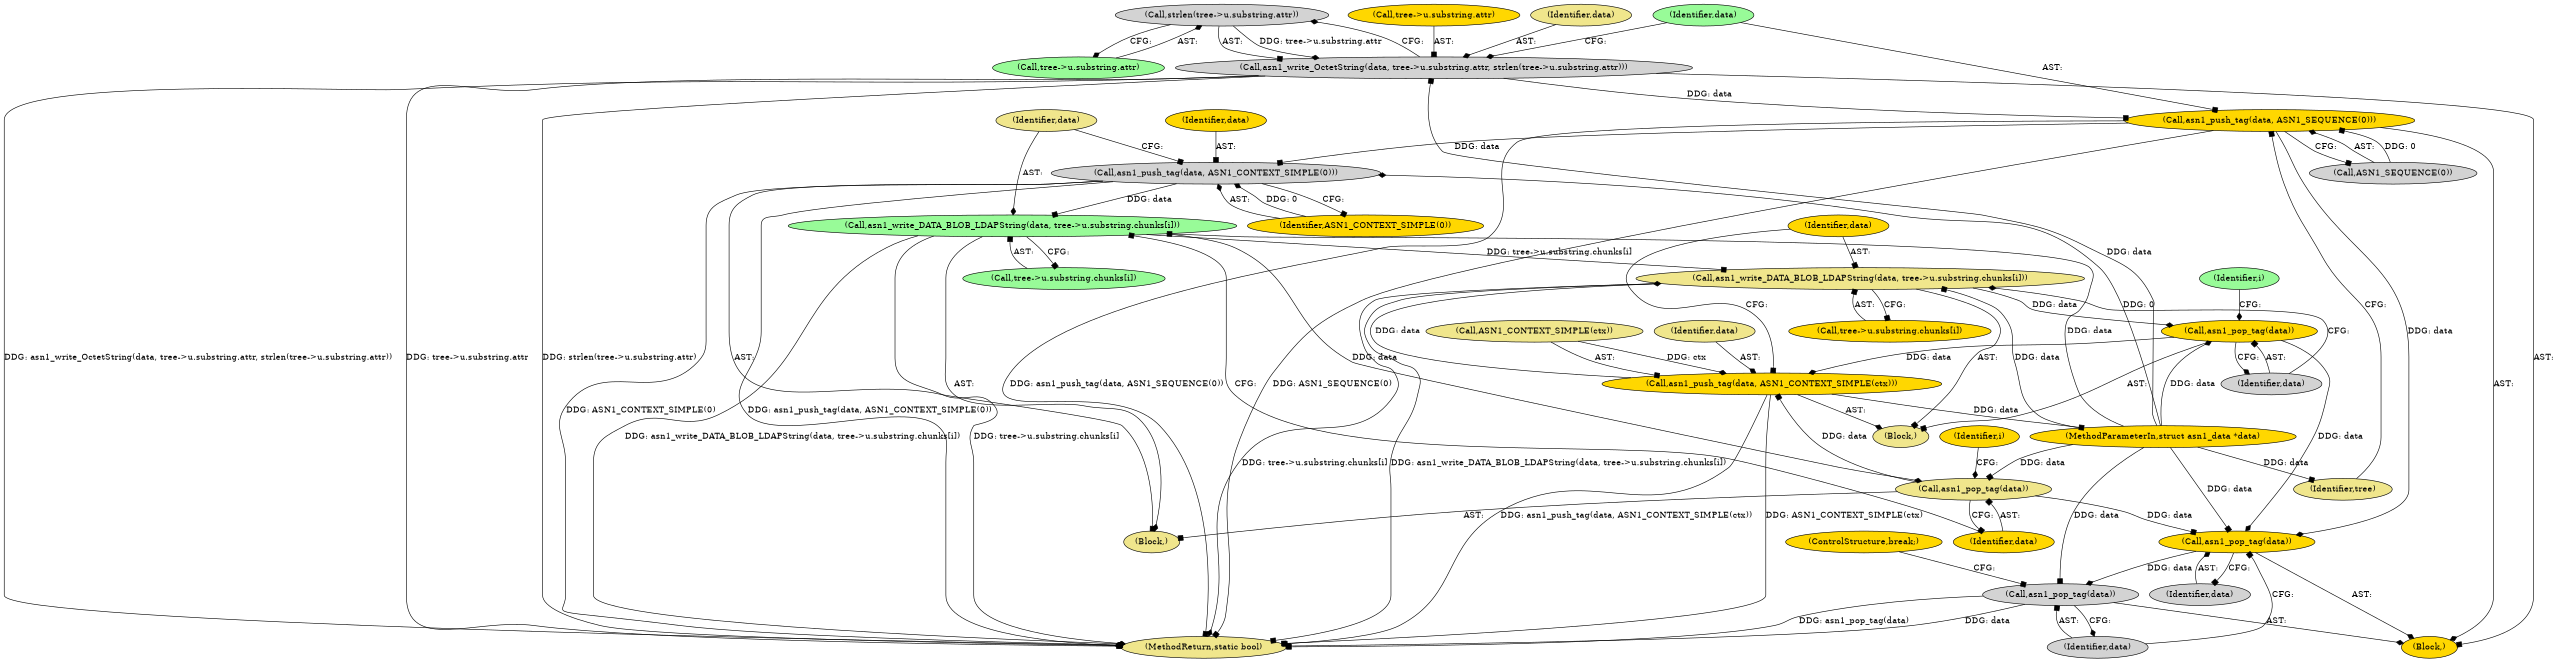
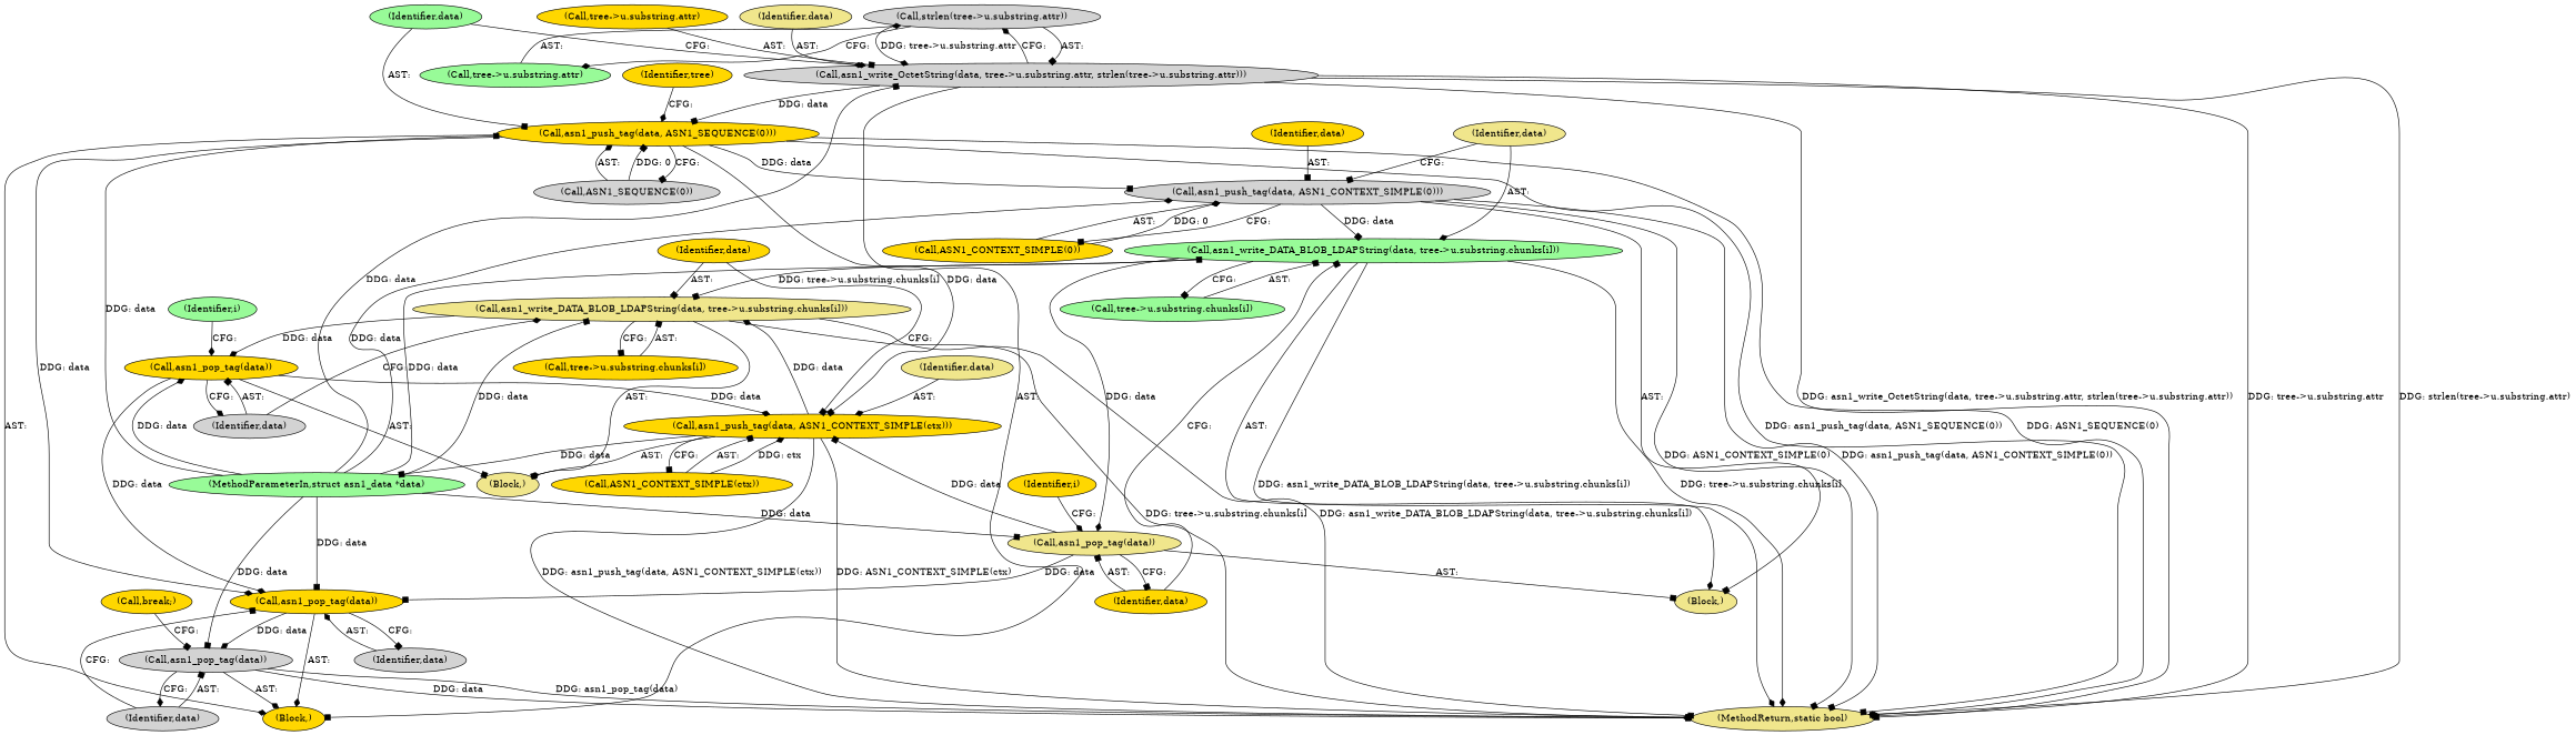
  digraph {
    node [fillcolor=gold style=filled]
    edge [arrowhead=box]
    n1 [fillcolor=lightgrey label="(Call,strlen(tree->u.substring.attr))"]
    n2 [fillcolor=lightgrey label="(Call,asn1_write_OctetString(data, tree->u.substring.attr, strlen(tree->u.substring.attr)))"]
    n3 [fillcolor=palegreen label="(Call,tree->u.substring.attr)"]
    n4 [label="(Call,asn1_push_tag(data, ASN1_SEQUENCE(0)))"]
    n5 [label="(Block,)"]
    n6 [fillcolor=khaki label="(MethodReturn,static bool)"]
    n7 [fillcolor=lightgrey label="(Call,asn1_push_tag(data, ASN1_CONTEXT_SIMPLE(0)))"]
    n8 [label="(Call,asn1_push_tag(data, ASN1_CONTEXT_SIMPLE(ctx)))"]
    n9 [label="(Call,asn1_pop_tag(data))"]
    n10 [fillcolor=lightgrey label="(Call,ASN1_SEQUENCE(0))"]
    n11 [fillcolor=palegreen label="(Call,asn1_write_DATA_BLOB_LDAPString(data, tree->u.substring.chunks[i]))"]
    n12 [fillcolor=khaki label="(Block,)"]
-   n13 [label="(Identifier,ASN1_CONTEXT_SIMPLE(0))"]
+   n13 [label="(Call,ASN1_CONTEXT_SIMPLE(0))"]
    n14 [fillcolor=khaki label="(Call,asn1_write_DATA_BLOB_LDAPString(data, tree->u.substring.chunks[i]))"]
    n15 [fillcolor=khaki label="(Block,)"]
-   n16 [fillcolor=khaki label="(Call,ASN1_CONTEXT_SIMPLE(ctx))"]
-   n17 [label="(MethodParameterIn,struct asn1_data *data)"]
+   n16 [label="(Call,ASN1_CONTEXT_SIMPLE(ctx))"]
+   n17 [fillcolor=palegreen label="(MethodParameterIn,struct asn1_data *data)"]
    n18 [fillcolor=lightgrey label="(Call,asn1_pop_tag(data))"]
    n19 [fillcolor=lightgrey label="(Identifier,data)"]
    n20 [fillcolor=khaki label="(Call,asn1_pop_tag(data))"]
    n21 [fillcolor=palegreen label="(Call,tree->u.substring.chunks[i])"]
    n22 [label="(Identifier,data)"]
    n23 [label="(Call,asn1_pop_tag(data))"]
    n24 [label="(Call,tree->u.substring.chunks[i])"]
    n25 [fillcolor=lightgrey label="(Identifier,data)"]
    n26 [fillcolor=lightgrey label="(Identifier,data)"]
    n27 [fillcolor=palegreen label="(Identifier,data)"]
    n28 [label="(Call,tree->u.substring.attr)"]
    n29 [label="(Identifier,data)"]
    n30 [fillcolor=khaki label="(Identifier,data)"]
    n31 [fillcolor=khaki label="(Identifier,data)"]
-   n32 [label="(ControlStructure,break;)"]
+   n32 [label="(Call,break;)"]
    n33 [label="(Identifier,data)"]
    n34 [fillcolor=palegreen label="(Identifier,i)"]
    n35 [fillcolor=khaki label="(Identifier,data)"]
    n36 [label="(Identifier,i)"]
-   n37 [fillcolor=khaki label="(Identifier,tree)"]
+   n37 [label="(Identifier,tree)"]
    n1 -> n2 [label="AST: "]
    n1 -> n2 [arrowhead=diamond label="DDG: tree->u.substring.attr"]
    n1 -> n3 [arrowhead=diamond label="CFG: "]
    n2 -> n1 [arrowhead=diamond label="CFG: "]
    n2 -> n4 [label="DDG: data"]
    n2 -> n5 [label="AST: "]
    n2 -> n6 [label="DDG: asn1_write_OctetString(data, tree->u.substring.attr, strlen(tree->u.substring.attr))"]
    n2 -> n6 [label="DDG: tree->u.substring.attr"]
    n2 -> n6 [arrowhead=diamond label="DDG: strlen(tree->u.substring.attr)"]
    n3 -> n1 [arrowhead=diamond label="AST: "]
    n4 -> n5 [arrowhead=diamond label="AST: "]
    n4 -> n6 [label="DDG: asn1_push_tag(data, ASN1_SEQUENCE(0))"]
    n4 -> n6 [label="DDG: ASN1_SEQUENCE(0)"]
    n4 -> n7 [label="DDG: data"]
+   n4 -> n8 [label="DDG: data"]
    n4 -> n9 [arrowhead=diamond label="DDG: data"]
    n4 -> n10 [label="CFG: "]
    n7 -> n6 [label="DDG: ASN1_CONTEXT_SIMPLE(0)"]
    n7 -> n6 [label="DDG: asn1_push_tag(data, ASN1_CONTEXT_SIMPLE(0))"]
    n7 -> n11 [label="DDG: data"]
    n7 -> n12 [label="AST: "]
    n7 -> n13 [label="CFG: "]
    n8 -> n6 [label="DDG: asn1_push_tag(data, ASN1_CONTEXT_SIMPLE(ctx))"]
    n8 -> n6 [label="DDG: ASN1_CONTEXT_SIMPLE(ctx)"]
    n8 -> n14 [arrowhead=diamond label="DDG: data"]
    n8 -> n15 [arrowhead=diamond label="AST: "]
+   n8 -> n16 [label="CFG: "]
    n8 -> n17 [label="DDG: data"]
    n9 -> n5 [arrowhead=diamond label="AST: "]
    n9 -> n18 [arrowhead=diamond label="DDG: data"]
    n9 -> n19 [label="CFG: "]
    n10 -> n4 [arrowhead=diamond label="AST: "]
    n10 -> n4 [label="DDG: 0"]
    n11 -> n6 [arrowhead=diamond label="DDG: asn1_write_DATA_BLOB_LDAPString(data, tree->u.substring.chunks[i])"]
    n11 -> n6 [arrowhead=diamond label="DDG: tree->u.substring.chunks[i]"]
    n11 -> n12 [arrowhead=diamond label="AST: "]
    n11 -> n14 [label="DDG: tree->u.substring.chunks[i]"]
    n11 -> n20 [arrowhead=diamond label="DDG: data"]
    n11 -> n21 [label="CFG: "]
    n13 -> n7 [arrowhead=diamond label="AST: "]
    n13 -> n7 [arrowhead=diamond label="DDG: 0"]
    n14 -> n6 [label="DDG: asn1_write_DATA_BLOB_LDAPString(data, tree->u.substring.chunks[i])"]
    n14 -> n6 [arrowhead=diamond label="DDG: tree->u.substring.chunks[i]"]
    n14 -> n15 [label="AST: "]
    n14 -> n23 [arrowhead=diamond label="DDG: data"]
    n14 -> n24 [label="CFG: "]
    n16 -> n8 [label="AST: "]
    n16 -> n8 [arrowhead=diamond label="DDG: ctx"]
    n17 -> n2 [label="DDG: data"]
-   n17 -> n37 [label="DDG: data"]
-   n17 -> n7 [arrowhead=diamond label="DDG: 0"]
+   n17 -> n4 [label="DDG: data"]
+   n17 -> n7 [arrowhead=diamond label="DDG: data"]
    n17 -> n9 [label="DDG: data"]
    n17 -> n11 [label="DDG: data"]
    n17 -> n14 [label="DDG: data"]
    n17 -> n18 [label="DDG: data"]
    n17 -> n20 [label="DDG: data"]
    n17 -> n23 [arrowhead=diamond label="DDG: data"]
    n18 -> n5 [arrowhead=diamond label="AST: "]
    n18 -> n6 [label="DDG: data"]
    n18 -> n6 [label="DDG: asn1_pop_tag(data)"]
    n18 -> n26 [arrowhead=diamond label="CFG: "]
    n19 -> n9 [arrowhead=diamond label="AST: "]
    n20 -> n8 [label="DDG: data"]
    n20 -> n9 [label="DDG: data"]
    n20 -> n12 [label="AST: "]
    n20 -> n22 [label="CFG: "]
    n21 -> n11 [label="AST: "]
    n22 -> n11 [label="CFG: "]
    n22 -> n20 [label="AST: "]
    n23 -> n8 [arrowhead=diamond label="DDG: data"]
    n23 -> n9 [arrowhead=diamond label="DDG: data"]
    n23 -> n15 [label="AST: "]
    n23 -> n25 [arrowhead=diamond label="CFG: "]
    n24 -> n14 [label="AST: "]
    n25 -> n14 [arrowhead=diamond label="CFG: "]
    n25 -> n23 [label="AST: "]
    n26 -> n9 [label="CFG: "]
    n26 -> n18 [label="AST: "]
    n27 -> n2 [arrowhead=diamond label="CFG: "]
    n27 -> n4 [label="AST: "]
    n28 -> n2 [label="AST: "]
    n29 -> n7 [label="AST: "]
    n30 -> n7 [label="CFG: "]
    n30 -> n11 [arrowhead=diamond label="AST: "]
    n31 -> n8 [arrowhead=diamond label="AST: "]
    n32 -> n18 [label="CFG: "]
    n33 -> n8 [label="CFG: "]
    n33 -> n14 [label="AST: "]
    n34 -> n23 [arrowhead=diamond label="CFG: "]
    n35 -> n2 [arrowhead=diamond label="AST: "]
    n36 -> n20 [arrowhead=diamond label="CFG: "]
-   n37 -> n4 [label="CFG: "]
+   n37 -> n4 [arrowhead=diamond label="CFG: "]
  }
